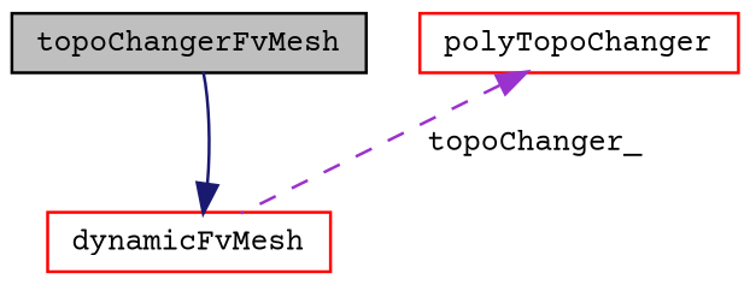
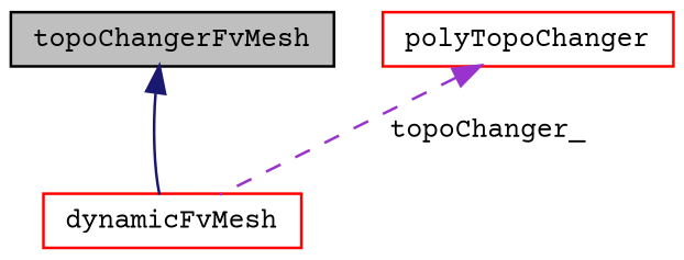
  digraph {
    fontname="Courier Prime"
    node [color=red fontname="Courier Prime" fontsize=10 shape=record]
    edge [dir=back fontname="Courier Prime" fontsize=10 labelfontname=FreeSans labelfontsize=10]
    n1 [color=black fillcolor=grey75 fontcolor=black height=0.2 label=topoChangerFvMesh style=filled width=0.4]
    n2 [height=0.2 label=dynamicFvMesh width=0.4]
    n3 [height=0.2 label=polyTopoChanger width=0.4]
-   n2 -> n1 [color=midnightblue style=solid]
+   n1 -> n2 [color=midnightblue style=solid]
    n3 -> n2 [color=darkorchid3 label=" topoChanger_" style=dashed]
  }
